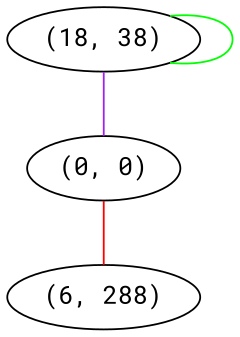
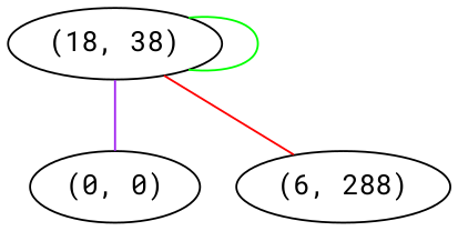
  graph {
    fontname="Roboto Mono"
    node [fontname="Roboto Mono"]
    edge [fontname="Roboto Mono"]
    "(18, 38)"
    "(0, 0)"
    n3 [label="(6, 288)"]
    "(18, 38)" -- "(18, 38)" [color=green weight=2]
    "(18, 38)" -- "(0, 0)" [color=purple weight=4]
-   "(0, 0)" -- n3 [color=red weight=1]
+   "(18, 38)" -- n3 [color=red weight=1]
  }
